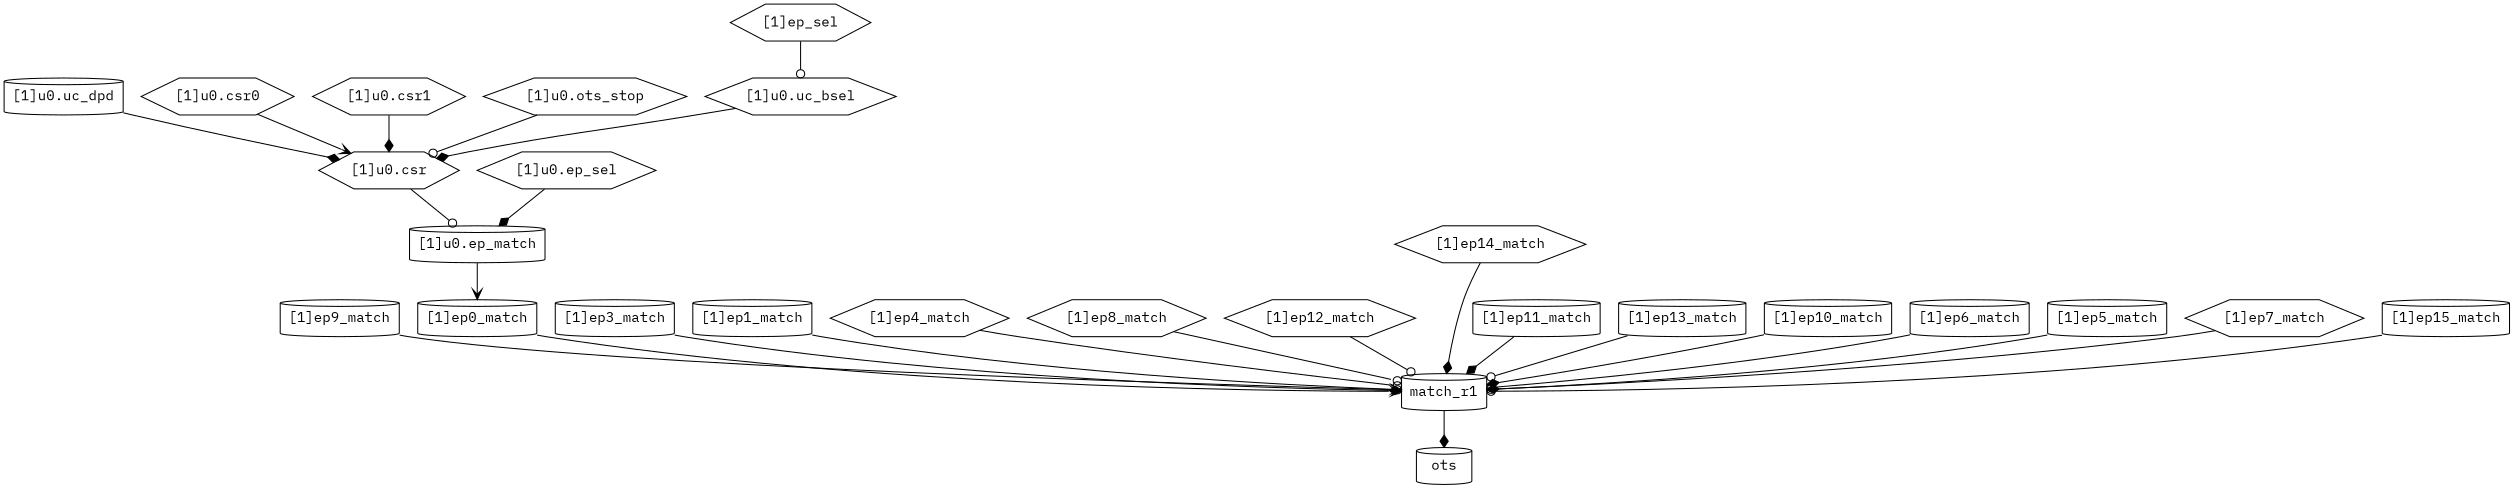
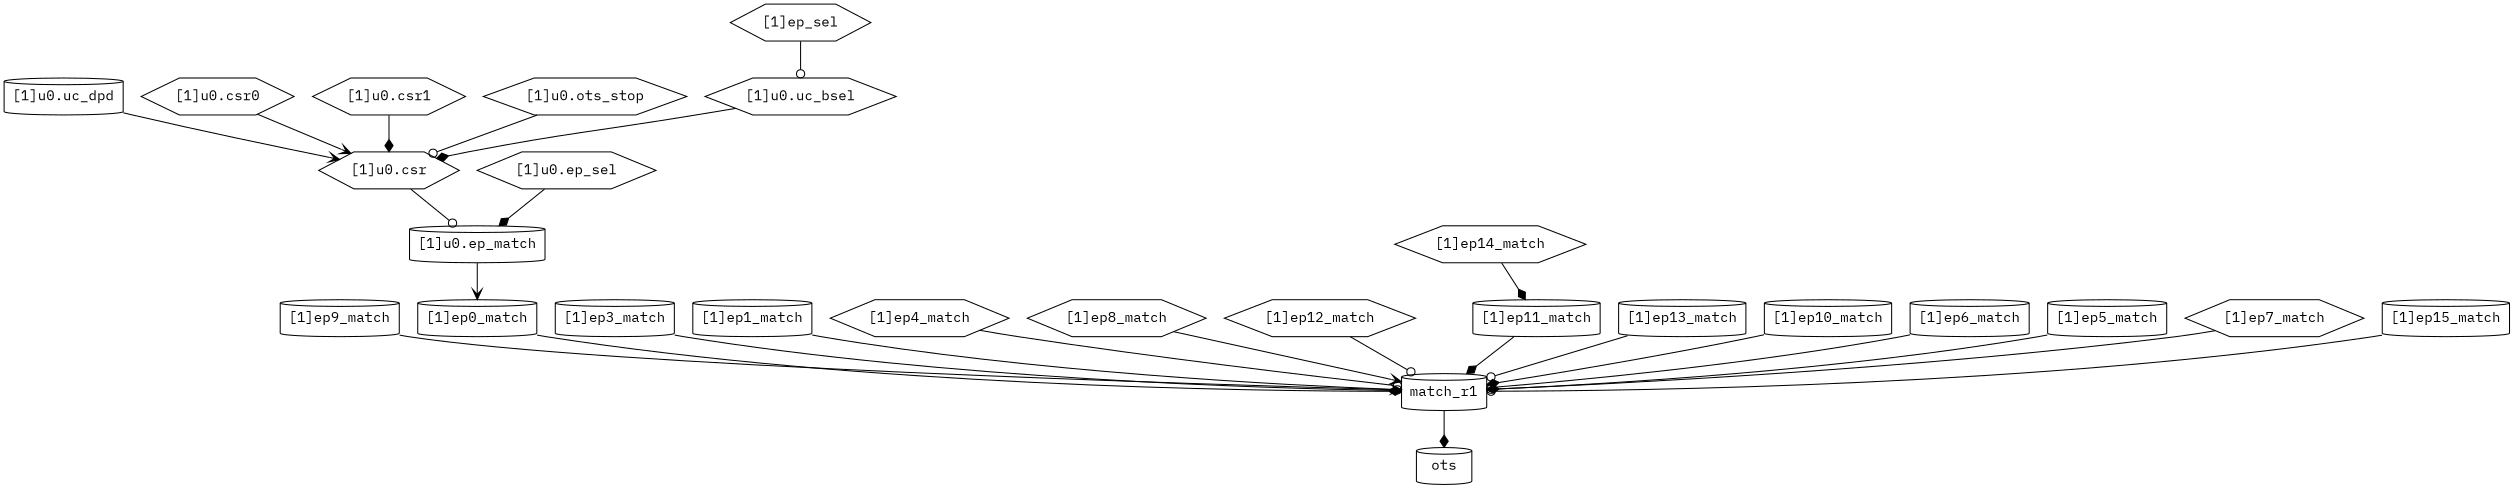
  strict digraph {
    fontname="IBM Plex Mono"
    node [complexity=19 fontname="IBM Plex Mono" importance=0.00749551350297 rank=0.000394500710683 shape=cylinder]
    edge [arrowhead=diamond fontname="IBM Plex Mono"]
    match_r1 [complexity=2 importance=0.00560772826727 rank=0.00280386413364]
    "[1]ep9_match"
    n3 [complexity=0 importance=0.00312776958123 label=ots rank=0.0]
    "[1]u0.csr" [complexity=22 importance=0.0217755899721 rank=0.000989799544186 shape=hexagon]
    "[1]u0.ep_match" [importance=0.0124570071294 rank=0.00065563195418]
    "[1]ep0_match" [importance=0.00848765026102 rank=0.00044671843479]
    "[1]ep3_match"
    "[1]ep1_match"
    "[1]ep4_match" [shape=hexagon]
    "[1]ep8_match" [shape=hexagon]
    "[1]ep12_match" [shape=hexagon]
    "[1]u0.uc_dpd" [complexity=28 importance=0.0255747223533 rank=0.000913382941188]
    "[1]u0.csr0" [complexity=28 importance=0.0241305140875 rank=0.000861804074553 shape=hexagon]
    "[1]u0.csr1" [complexity=28 importance=0.0255077631908 rank=0.000910991542529 shape=hexagon]
    "[1]ep14_match" [shape=hexagon]
    "[1]ep11_match"
    "[1]ep13_match"
    "[1]ep10_match"
    "[1]u0.ots_stop" [complexity=28 importance=0.0241305140875 rank=0.000861804074553 shape=hexagon]
    "[1]ep6_match"
    "[1]ep5_match"
    "[1]ep7_match" [shape=hexagon]
    "[1]ep_sel" [complexity=22 importance=0.0171764121973 rank=0.000780746008969 shape=hexagon]
    "[1]u0.uc_bsel" [complexity=28 importance=0.0255747223533 rank=0.000913382941188 shape=hexagon]
    "[1]u0.ep_sel" [complexity=22 importance=0.0152886269616 rank=0.000694937589164 shape=hexagon]
    "[1]ep15_match"
    match_r1 -> n3
    "[1]ep9_match" -> match_r1 [arrowhead=odot]
    "[1]u0.csr" -> "[1]u0.ep_match" [arrowhead=odot]
    "[1]u0.ep_match" -> "[1]ep0_match" [arrowhead=vee]
-   "[1]ep0_match" -> match_r1 [arrowhead=vee]
+   "[1]ep0_match" -> match_r1
    "[1]ep3_match" -> match_r1
    "[1]ep1_match" -> match_r1 [arrowhead=vee]
    "[1]ep4_match" -> match_r1 [arrowhead=odot]
-   "[1]ep8_match" -> match_r1 [arrowhead=odot]
+   "[1]ep8_match" -> match_r1 [arrowhead=vee]
    "[1]ep12_match" -> match_r1 [arrowhead=odot]
-   "[1]u0.uc_dpd" -> "[1]u0.csr"
+   "[1]u0.uc_dpd" -> "[1]u0.csr" [arrowhead=vee]
    "[1]u0.csr0" -> "[1]u0.csr" [arrowhead=vee]
    "[1]u0.csr1" -> "[1]u0.csr"
-   "[1]ep14_match" -> match_r1
+   "[1]ep14_match" -> "[1]ep11_match"
    "[1]ep11_match" -> match_r1
    "[1]ep13_match" -> match_r1 [arrowhead=odot]
    "[1]ep10_match" -> match_r1
    "[1]u0.ots_stop" -> "[1]u0.csr" [arrowhead=odot]
    "[1]ep6_match" -> match_r1 [arrowhead=odot]
    "[1]ep5_match" -> match_r1
    "[1]ep7_match" -> match_r1 [arrowhead=odot]
    "[1]ep_sel" -> "[1]u0.uc_bsel" [arrowhead=odot]
    "[1]u0.uc_bsel" -> "[1]u0.csr"
    "[1]u0.ep_sel" -> "[1]u0.ep_match"
    "[1]ep15_match" -> match_r1 [arrowhead=odot]
  }
